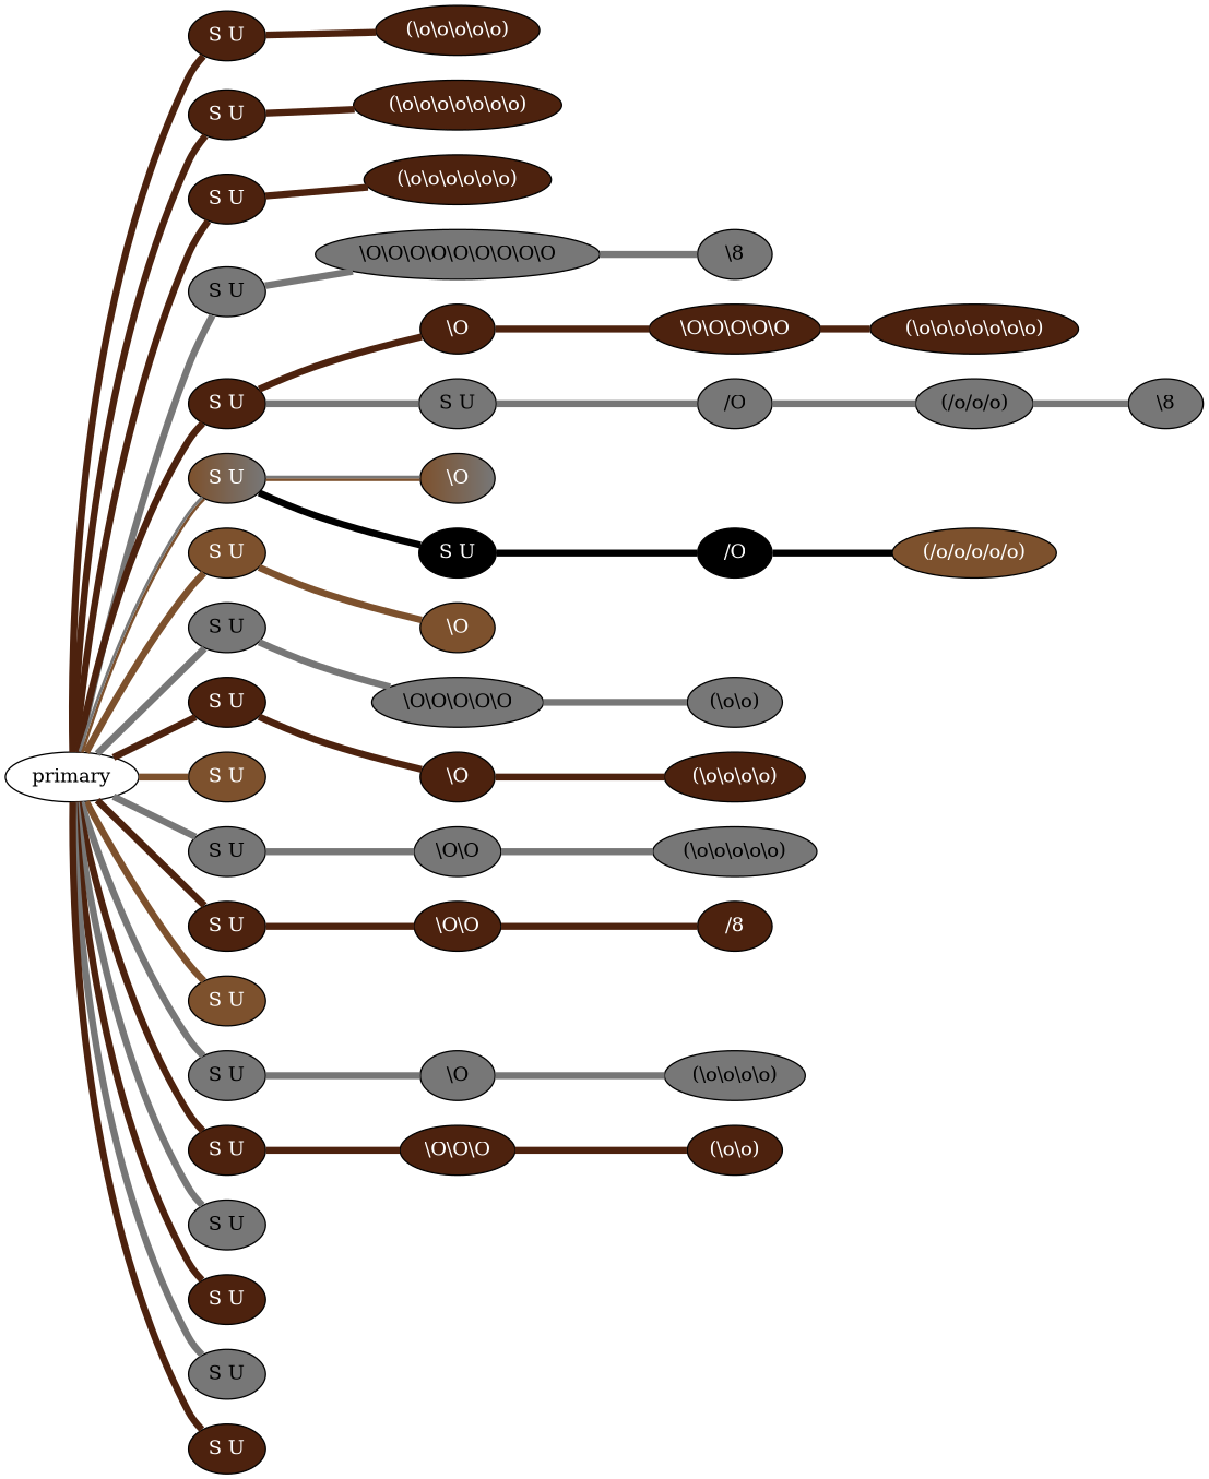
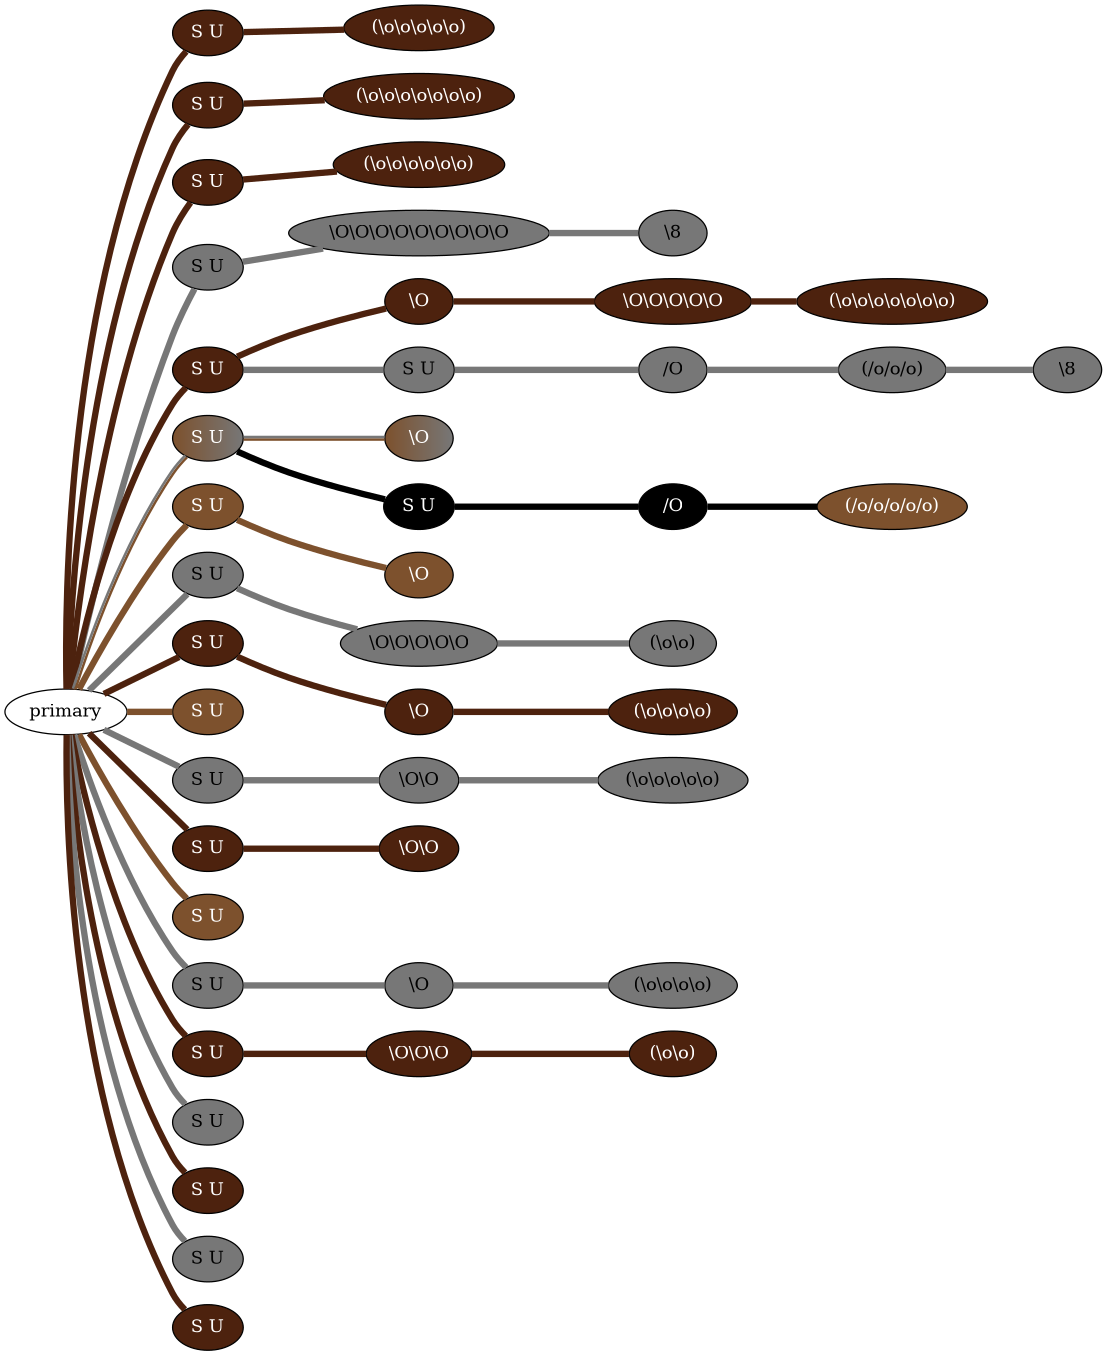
  graph {
    rankdir=LR
    node [fillcolor="#4D220E" fontcolor="#ffffff" qtype=knot_node style=filled]
    edge [color="#4D220E" penwidth=5 qtype=knot_link]
    n1 [label="S U" pendant_attach=U pendant_colors="#4D220E" pendant_length=52.0 pendant_ply=S qtype=pendant_node]
    n2 [knot_position=14.5 knot_spin=Z knot_type=L knot_value=5 label="(\\o\\o\\o\\o\\o)"]
    primary [fillcolor="" fontcolor="" qtype="" style=""]
    n4 [label="S U" pendant_attach=U pendant_colors="#4D220E" pendant_length=47.0 pendant_ply=S qtype=pendant_node]
    n5 [label="S U" pendant_attach=U pendant_colors="#4D220E" pendant_length=52.0 pendant_ply=S qtype=pendant_node]
    n6 [fillcolor="#777777" fontcolor="#000000" label="S U" pendant_attach=U pendant_colors="#777777" pendant_length=44.5 pendant_ply=S qtype=pendant_node]
    n7 [label="S U" pendant_attach=U pendant_colors="#4D220E" pendant_length=44.0 pendant_ply=S qtype=pendant_node]
    n8 [fillcolor="#7D512D:#777777" label="S U" pendant_attach=U pendant_colors="#7D512D:#777777" pendant_length=57.5 pendant_ply=S qtype=pendant_node]
    n9 [fillcolor="#7D512D" label="S U" pendant_attach=U pendant_colors="#7D512D" pendant_length=57.5 pendant_ply=S qtype=pendant_node]
    n10 [fillcolor="#777777" fontcolor="#000000" label="S U" pendant_attach=U pendant_colors="#777777" pendant_length=49.0 pendant_ply=S qtype=pendant_node]
    n11 [label="S U" pendant_attach=U pendant_colors="#4D220E" pendant_length=51.0 pendant_ply=S qtype=pendant_node]
    n12 [fillcolor="#7D512D" label="S U" pendant_attach=U pendant_colors="#7D512D" pendant_length=57.5 pendant_ply=S qtype=pendant_node]
    n13 [fillcolor="#777777" fontcolor="#000000" label="S U" pendant_attach=U pendant_colors="#777777" pendant_length=50.0 pendant_ply=S qtype=pendant_node]
    n14 [label="S U" pendant_attach=U pendant_colors="#4D220E" pendant_length=55.5 pendant_ply=S qtype=pendant_node]
    n15 [fillcolor="#7D512D" label="S U" pendant_attach=U pendant_colors="#7D512D" pendant_length=58.5 pendant_ply=S qtype=pendant_node]
    n16 [fillcolor="#777777" fontcolor="#000000" label="S U" pendant_attach=U pendant_colors="#777777" pendant_length=51.0 pendant_ply=S qtype=pendant_node]
    n17 [label="S U" pendant_attach=U pendant_colors="#4D220E" pendant_length=67.5 pendant_ply=S qtype=pendant_node]
    n18 [fillcolor="#777777" fontcolor="#000000" label="S U" pendant_attach=U pendant_colors="#777777" pendant_length=57.0 pendant_ply=S qtype=pendant_node]
    n19 [label="S U" pendant_attach=U pendant_colors="#4D220E" pendant_length=56.5 pendant_ply=S qtype=pendant_node]
    n20 [fillcolor="#777777" fontcolor="#000000" label="S U" pendant_attach=U pendant_colors="#777777" pendant_length=54.0 pendant_ply=S qtype=pendant_node]
    n21 [label="S U" pendant_attach=U pendant_colors="#4D220E" pendant_length=60.0 pendant_ply=S qtype=pendant_node]
    n22 [knot_position=14.5 knot_spin=Z knot_type=L knot_value=7 label="(\\o\\o\\o\\o\\o\\o\\o)"]
    n23 [knot_position=14.5 knot_spin=Z knot_type=L knot_value=6 label="(\\o\\o\\o\\o\\o\\o)"]
    n24 [fillcolor="#777777" fontcolor="#000000" knot_position=6.0 knot_spin=Z knot_type=S knot_value=9 label="\\O\\O\\O\\O\\O\\O\\O\\O\\O"]
    n25 [knot_position=2.5 knot_spin=Z knot_type=S knot_value=1 label="\\O"]
    n26 [fillcolor="#777777" fontcolor="#000000" label="S U" pendant_attach=U pendant_colors="#777777" pendant_length=41.0 pendant_ply=S qtype=pendant_node]
    n27 [fillcolor="#7D512D:#777777" knot_position=6.0 knot_spin=Z knot_type=S knot_value=1 label="\\O"]
    n28 [fillcolor="#000000" label="S U" pendant_attach=U pendant_colors="#000000" pendant_length=38.0 pendant_ply=S qtype=pendant_node]
    n29 [fillcolor="#7D512D" knot_position=5.5 knot_spin=Z knot_type=S knot_value=1 label="\\O"]
    n30 [fillcolor="#777777" fontcolor="#000000" knot_position=6.5 knot_spin=Z knot_type=S knot_value=5 label="\\O\\O\\O\\O\\O"]
    n31 [knot_position=3.0 knot_spin=Z knot_type=S knot_value=1 label="\\O"]
    n32 [fillcolor="#777777" fontcolor="#000000" knot_position=6.0 knot_spin=Z knot_type=S knot_value=2 label="\\O\\O"]
    n33 [knot_position=6.5 knot_spin=Z knot_type=S knot_value=2 label="\\O\\O"]
    n34 [fillcolor="#777777" fontcolor="#000000" knot_position=6.0 knot_spin=Z knot_type=S knot_value=1 label="\\O"]
    n35 [knot_position=7.0 knot_spin=Z knot_type=S knot_value=3 label="\\O\\O\\O"]
    n36 [fillcolor="#777777" fontcolor="#000000" knot_position=27.0 knot_spin=Z knot_type=E knot_value=1 label="\\8"]
    n37 [knot_position=6.0 knot_spin=Z knot_type=S knot_value=5 label="\\O\\O\\O\\O\\O"]
    n38 [fillcolor="#777777" fontcolor="#000000" knot_position=4.0 knot_spin=S knot_type=S knot_value=1 label="/O"]
    n39 [knot_position=14.5 knot_spin=Z knot_type=L knot_value=7 label="(\\o\\o\\o\\o\\o\\o\\o)"]
    n40 [fillcolor="#777777" fontcolor="#000000" knot_position=12.5 knot_spin=S knot_type=L knot_value=3 label="(/o/o/o)"]
    n41 [fillcolor="#777777" fontcolor="#000000" knot_position=25.0 knot_spin=Z knot_type=E knot_value=1 label="\\8"]
    n42 [fillcolor="#000000" knot_position=4.0 knot_spin=S knot_type=S knot_value=1 label="/O"]
    n43 [fillcolor="#7D512D" knot_position=14.0 knot_spin=S knot_type=L knot_value=5 label="(/o/o/o/o/o)"]
    n44 [fillcolor="#777777" fontcolor="#000000" knot_position=15.0 knot_spin=Z knot_type=L knot_value=2 label="(\\o\\o)"]
    n45 [knot_position=15.0 knot_spin=Z knot_type=L knot_value=4 label="(\\o\\o\\o\\o)"]
    n46 [fillcolor="#777777" fontcolor="#000000" knot_position=13.0 knot_spin=Z knot_type=L knot_value=5 label="(\\o\\o\\o\\o\\o)"]
-   n47 [knot_position=14.0 knot_spin=S knot_type=E knot_value=1 label="/8"]
    n48 [fillcolor="#777777" fontcolor="#000000" knot_position=14.5 knot_spin=Z knot_type=L knot_value=4 label="(\\o\\o\\o\\o)"]
    n49 [knot_position=13.0 knot_spin=Z knot_type=L knot_value=2 label="(\\o\\o)"]
    n1 -- n2
    primary -- n1 [qtype=pendant_link]
    primary -- n4 [qtype=pendant_link]
    primary -- n5 [qtype=pendant_link]
    primary -- n6 [color="#777777" qtype=pendant_link]
    primary -- n7 [qtype=pendant_link]
    primary -- n8 [color="#7D512D:#777777" penwidth=2 qtype=pendant_link]
    primary -- n9 [color="#7D512D" qtype=pendant_link]
    primary -- n10 [color="#777777" qtype=pendant_link]
    primary -- n11 [qtype=pendant_link]
    primary -- n12 [color="#7D512D" qtype=pendant_link]
    primary -- n13 [color="#777777" qtype=pendant_link]
    primary -- n14 [qtype=pendant_link]
    primary -- n15 [color="#7D512D" qtype=pendant_link]
    primary -- n16 [color="#777777" qtype=pendant_link]
    primary -- n17 [qtype=pendant_link]
    primary -- n18 [color="#777777" qtype=pendant_link]
    primary -- n19 [qtype=pendant_link]
    primary -- n20 [color="#777777" qtype=pendant_link]
    primary -- n21 [qtype=pendant_link]
    n4 -- n22
    n5 -- n23
    n6 -- n24 [color="#777777"]
    n7 -- n25
    n7 -- n26 [color="#777777" qtype=pendant_link]
    n8 -- n27 [color="#7D512D:#777777" penwidth=2]
    n8 -- n28 [color="#000000" qtype=pendant_link]
    n9 -- n29 [color="#7D512D"]
    n10 -- n30 [color="#777777"]
    n11 -- n31
    n13 -- n32 [color="#777777"]
    n14 -- n33
    n16 -- n34 [color="#777777"]
    n17 -- n35
    n24 -- n36 [color="#777777"]
    n25 -- n37
    n26 -- n38 [color="#777777"]
    n28 -- n42 [color="#000000"]
    n30 -- n44 [color="#777777"]
    n31 -- n45
    n32 -- n46 [color="#777777"]
-   n33 -- n47
    n34 -- n48 [color="#777777"]
    n35 -- n49
    n37 -- n39
    n38 -- n40 [color="#777777"]
    n40 -- n41 [color="#777777"]
    n42 -- n43 [color="#000000"]
  }
